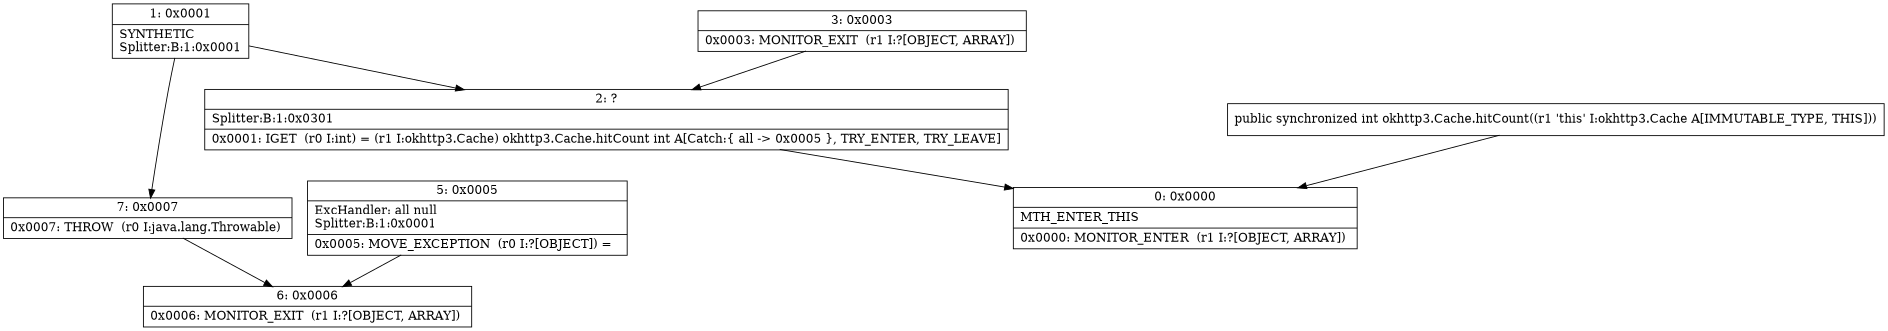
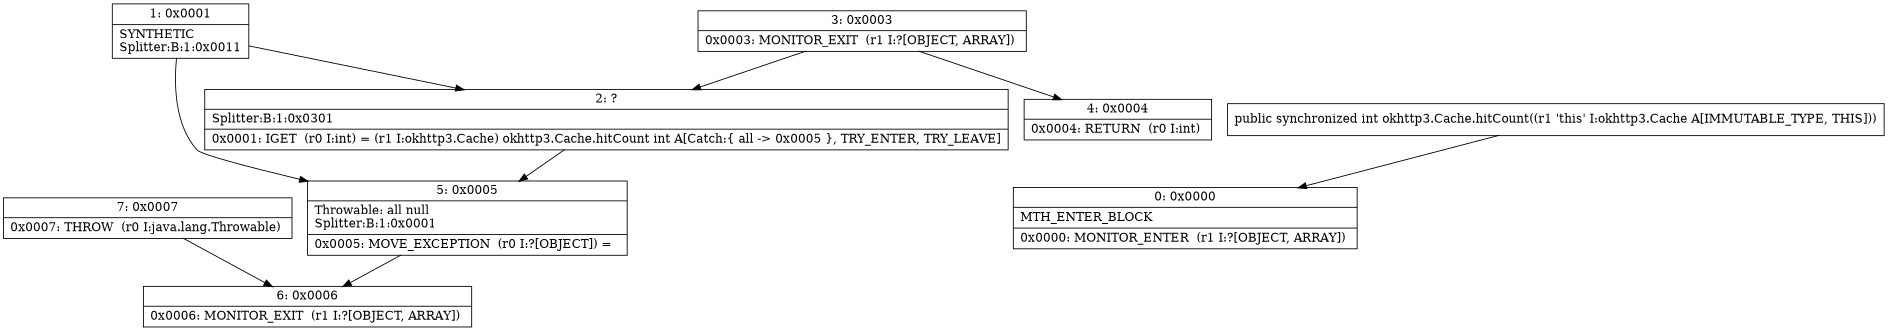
  digraph {
    node [shape=record]
-   n1 [label="{0\:\ 0x0000|MTH_ENTER_THIS\l|0x0000: MONITOR_ENTER  (r1 I:?[OBJECT, ARRAY]) \l}"]
-   n2 [label="{1\:\ 0x0001|SYNTHETIC\lSplitter:B:1:0x0001\l}"]
+   n1 [label="{0\:\ 0x0000|MTH_ENTER_BLOCK\l|0x0000: MONITOR_ENTER  (r1 I:?[OBJECT, ARRAY]) \l}"]
+   n2 [label="{1\:\ 0x0001|SYNTHETIC\lSplitter:B:1:0x0011\l}"]
    n3 [label="{2\:\ ?|Splitter:B:1:0x0301\l|0x0001: IGET  (r0 I:int) = (r1 I:okhttp3.Cache) okhttp3.Cache.hitCount int A[Catch:\{ all \-\> 0x0005 \}, TRY_ENTER, TRY_LEAVE]\l}"]
-   n4 [label="{5\:\ 0x0005|ExcHandler: all null\lSplitter:B:1:0x0001\l|0x0005: MOVE_EXCEPTION  (r0 I:?[OBJECT]) =  \l}"]
+   n4 [label="{5\:\ 0x0005|Throwable: all null\lSplitter:B:1:0x0001\l|0x0005: MOVE_EXCEPTION  (r0 I:?[OBJECT]) =  \l}"]
    n5 [label="{6\:\ 0x0006|0x0006: MONITOR_EXIT  (r1 I:?[OBJECT, ARRAY]) \l}"]
    n6 [label="{3\:\ 0x0003|0x0003: MONITOR_EXIT  (r1 I:?[OBJECT, ARRAY]) \l}"]
+   n7 [label="{4\:\ 0x0004|0x0004: RETURN  (r0 I:int) \l}"]
    n8 [label="{7\:\ 0x0007|0x0007: THROW  (r0 I:java.lang.Throwable) \l}"]
    n9 [label="{public synchronized int okhttp3.Cache.hitCount((r1 'this' I:okhttp3.Cache A[IMMUTABLE_TYPE, THIS])) }"]
    n2 -> n3
-   n2 -> n8
-   n3 -> n1
+   n2 -> n4
+   n3 -> n4
    n4 -> n5
    n6 -> n3
+   n6 -> n7
    n8 -> n5
    n9 -> n1
  }
